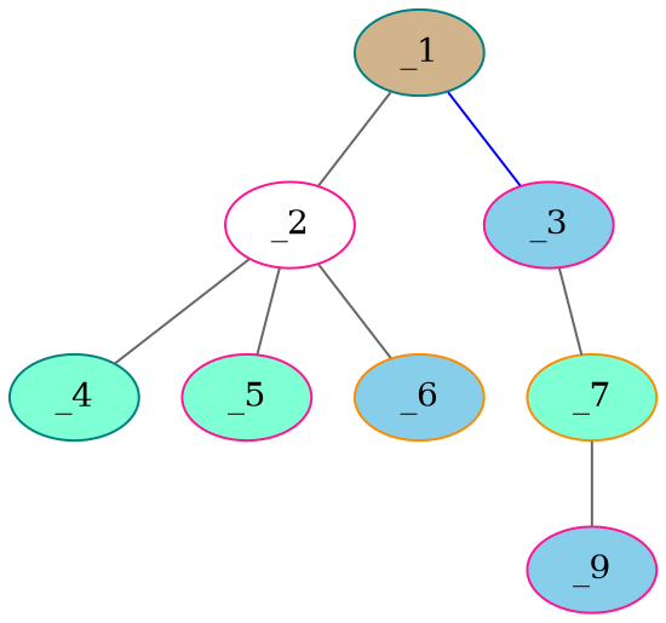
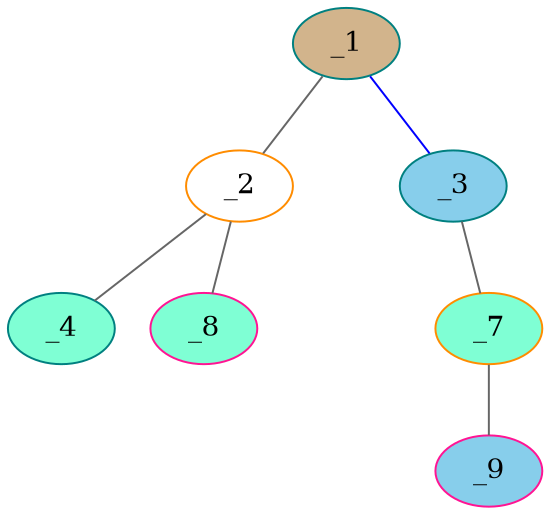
  graph {
    node [charge=0 chem=1 color=darkorange fillcolor=skyblue style=filled symbol="C  " y=0.067]
    edge [color=gray40 valence=1]
    _1 [color=teal fillcolor=tan x=3.7321 y=0.567]
-   _2 [chem=5 color=deeppink fillcolor=white symbol="S  " x=2.866]
-   _3 [color=deeppink x=4.5981]
+   _2 [chem=5 fillcolor=white symbol="S  " x=2.866]
+   _3 [color=teal x=4.5981]
    _4 [chem=2 color=teal fillcolor=aquamarine symbol="O  " x=2 y=-0.433]
-   _5 [chem=2 color=deeppink fillcolor=aquamarine symbol="O  " x=3.366 y=-0.799]
-   _6 [chem=2 symbol="O  " x=2.366 y=0.933]
+   _5 [chem=2 color=deeppink fillcolor=aquamarine symbol="O  " x=3.366 y=-0.799 label=_8]
    _7 [fillcolor=aquamarine x=5.4641 y=0.567]
    _9 [chem=7 color=deeppink symbol="Cl " x=6.3301]
    _1 -- _2
    _1 -- _3 [color=blue]
    _2 -- _4 [valence=2]
    _2 -- _5 [valence=2]
-   _2 -- _6
    _3 -- _7
    _7 -- _9
  }
